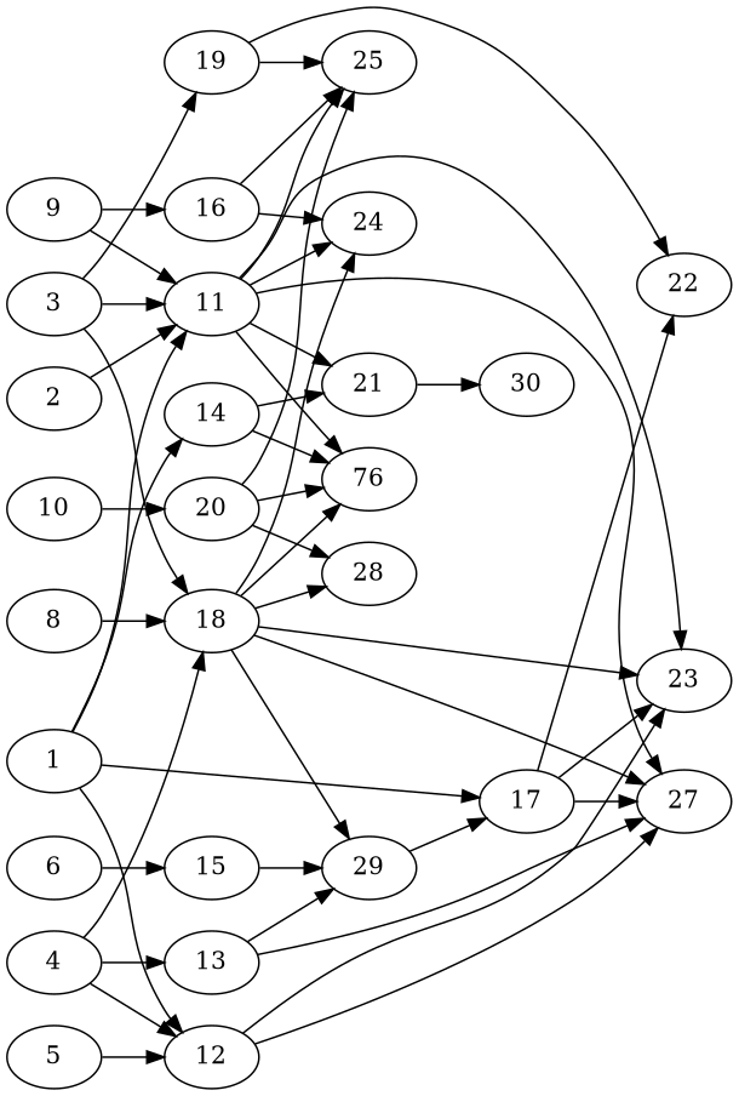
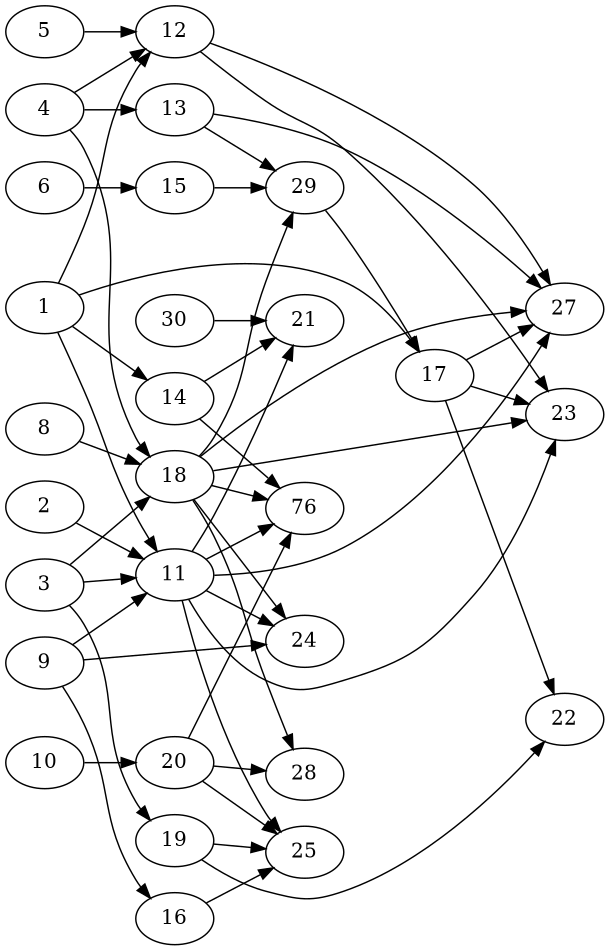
  digraph {
    rankdir=LR
    node [alpha=0.04]
    1 [alpha=0.11 expect_size=44481536]
    11 [alpha=0.10 expect_size=9593856]
    12 [expect_size=36345856]
    14 [alpha=0.02 expect_size=51746816]
    17 [alpha=0.01 expect_size=51110912]
    21 [alpha=0.03 expect_size=33032192]
    23 [alpha=0.06 expect_size=17582080]
    24 [alpha=0.20 expect_size=22951936]
    25 [alpha=0.06 expect_size=28754944]
    n10 [expect_size=40656896 label=76]
    27 [alpha=0.19 expect_size=28192768]
    22 [alpha=0.19 expect_size=8574976]
    30 [expect_size=43023360]
    29 [alpha=0.13 expect_size=21935104]
    2 [alpha=0.14 expect_size=30657536]
    3 [alpha=0.12 expect_size=31625216]
    18 [alpha=0.17 expect_size=39853056]
    19 [alpha=0.09 expect_size=39034880]
    28 [alpha=0.18 expect_size=29517824]
    4 [alpha=0.01 expect_size=20209664]
    13 [alpha=0.02 expect_size=22803456]
    5 [alpha=0.08 expect_size=35152896]
    6 [alpha=0.11 expect_size=33367040]
    15 [alpha=0.05 expect_size=7974912]
    8 [alpha=0.20 expect_size=14643200]
    9 [alpha=0.18 expect_size=43451392]
    16 [alpha=0.15 expect_size=25741312]
    10 [alpha=0.19 expect_size=43331584]
    20 [alpha=0.18 expect_size=34908160]
    1 -> 11
    1 -> 12
    1 -> 14
    1 -> 17
    11 -> 21
    11 -> 23
    11 -> 24
    11 -> 25
    11 -> n10
    11 -> 27
    12 -> 23
    12 -> 27
    14 -> 21
    14 -> n10
    17 -> 23
    17 -> 27
    17 -> 22
-   21 -> 30
+   30 -> 21
    29 -> 17
    2 -> 11
    3 -> 11
    3 -> 18
    3 -> 19
    18 -> 23
    18 -> 24
    18 -> n10
    18 -> 27
    18 -> 29
    18 -> 28
    19 -> 25
    19 -> 22
    4 -> 12
    4 -> 18
    4 -> 13
    13 -> 27
    13 -> 29
    5 -> 12
    6 -> 15
    15 -> 29
    8 -> 18
    9 -> 11
    9 -> 16
-   16 -> 24
+   9 -> 24
    16 -> 25
    10 -> 20
    20 -> 25
    20 -> n10
    20 -> 28
  }
